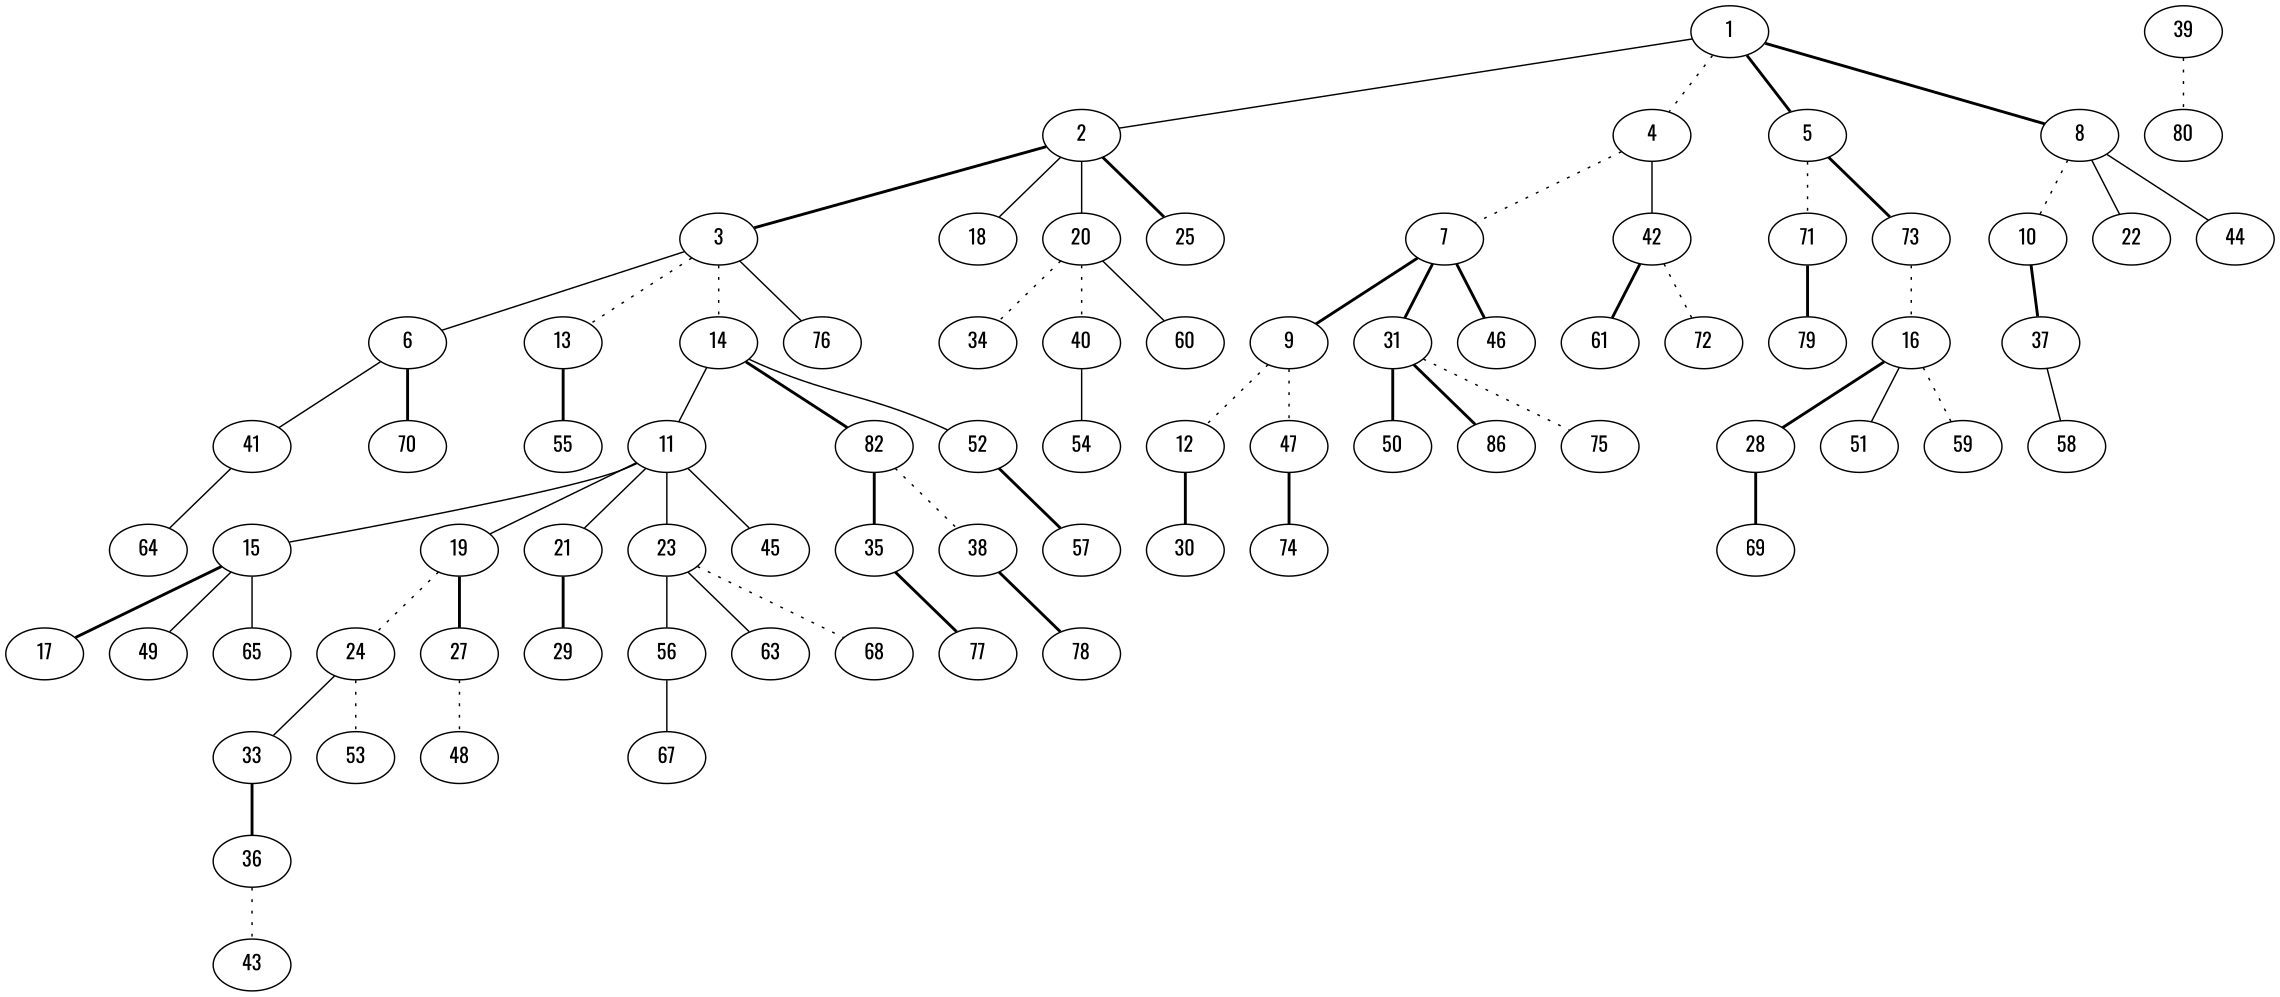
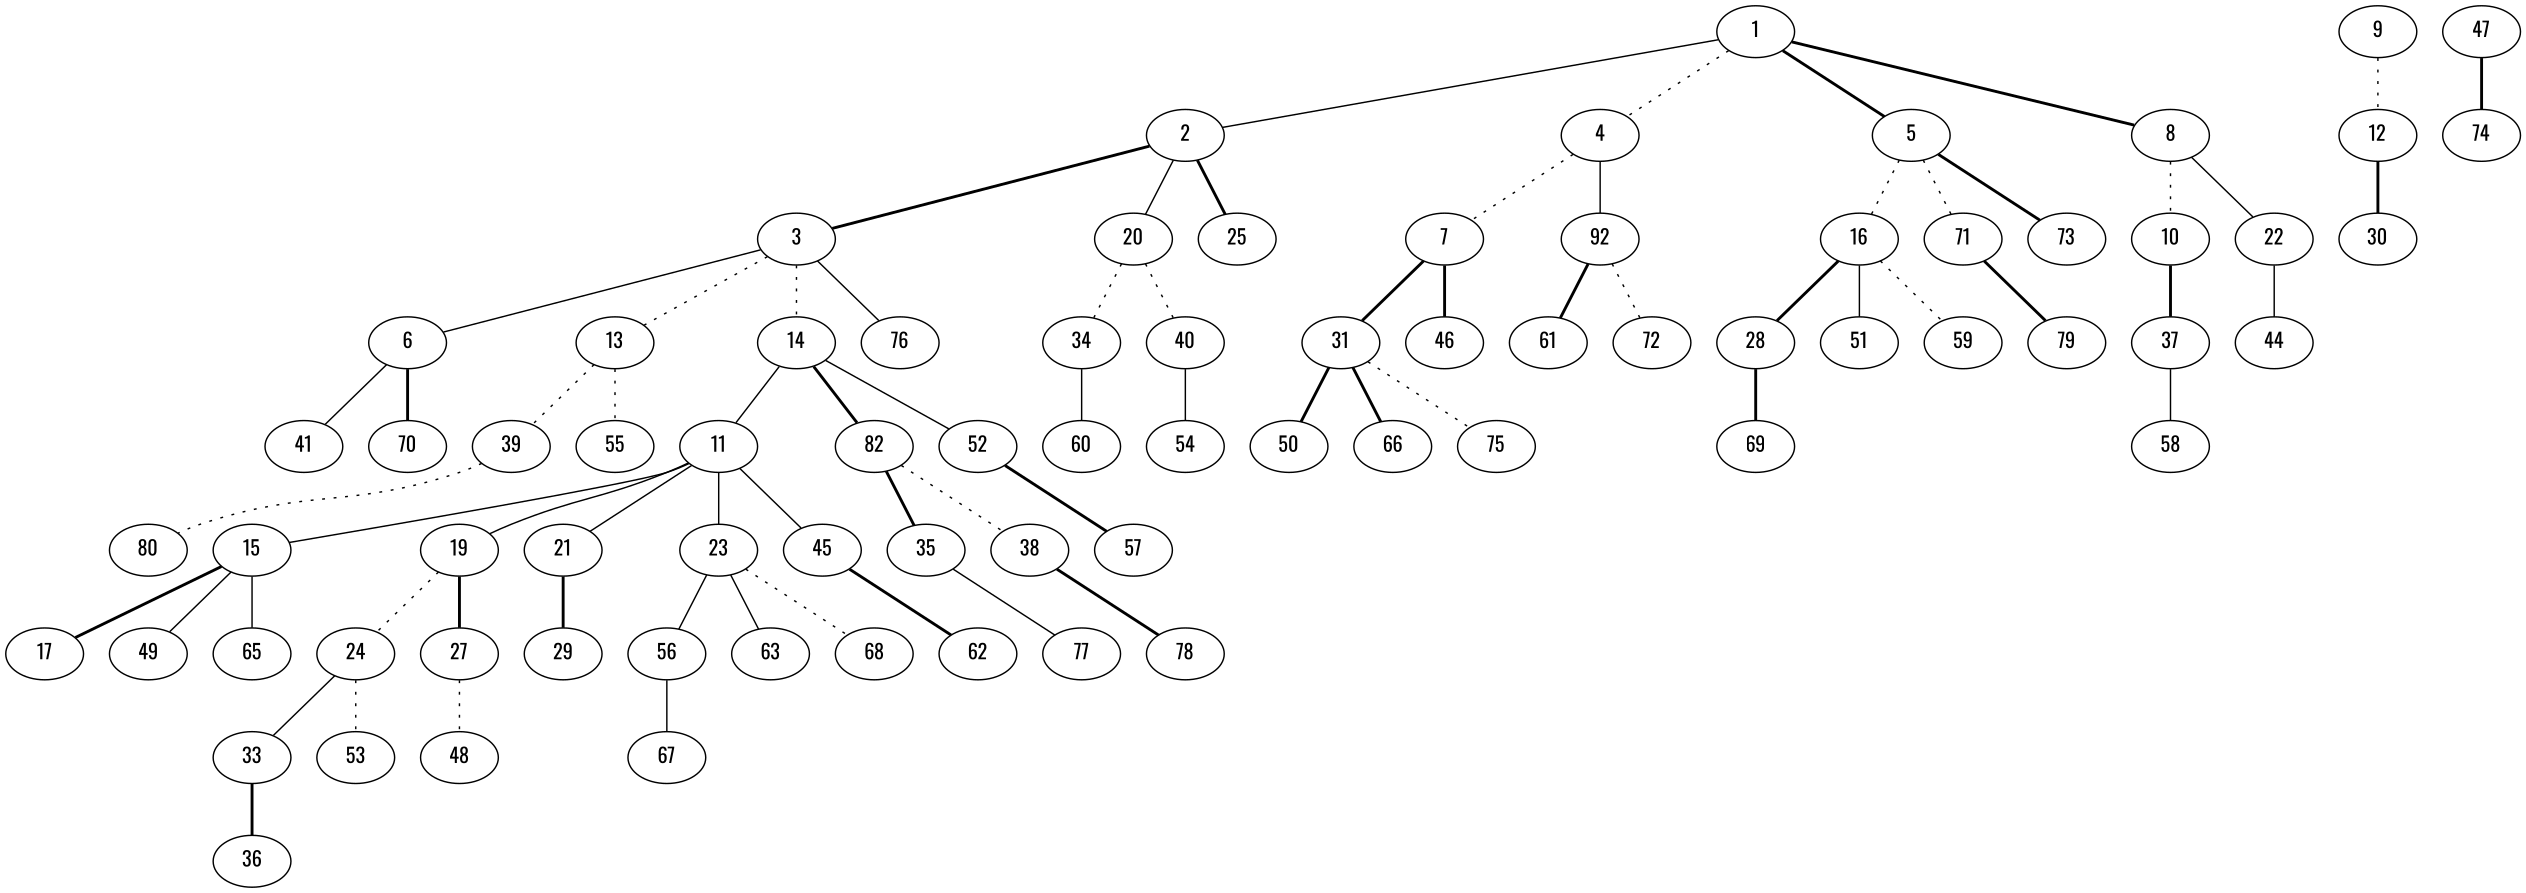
  graph {
    fontname=Oswald
    node [fontname=Oswald]
    edge [fontname=Oswald style=solid]
    1
    2
    4
    5
    8
    3
-   18
    20
    25
    7
-   42
+   42 [label=92]
    16
    71
    73
    10
    22
    44
    6
    13
    14
    76
    34
    40
    9
    31
    46
    61
    72
    28
    51
    59
    79
    37
    41
    70
    11
    15
    19
    21
    23
    45
    39
    55
    n44 [label=82]
    52
    60
    54
-   64
    17
    49
    65
    24
    27
    29
    56
    63
    68
+   62
    80
    35
    38
    57
    12
    47
    50
-   66 [label=86]
+   66
    75
    69
    30
    74
    58
    33
    53
    48
    67
    77
    78
    36
-   43
    1 -- 2
    1 -- 4 [style=dotted]
    1 -- 5 [style=bold]
    1 -- 8 [style=bold]
    2 -- 3 [style=bold]
-   2 -- 18
    2 -- 20
    2 -- 25 [style=bold]
    4 -- 7 [style=dotted]
    4 -- 42
-   73 -- 16 [style=dotted]
+   5 -- 16 [style=dotted]
    5 -- 71 [style=dotted]
    5 -- 73 [style=bold]
    8 -- 10 [style=dotted]
    8 -- 22
-   8 -- 44
+   22 -- 44
    3 -- 6
    3 -- 13 [style=dotted]
    3 -- 14 [style=dotted]
    3 -- 76
    20 -- 34 [style=dotted]
    20 -- 40 [style=dotted]
-   7 -- 9 [style=bold]
    7 -- 31 [style=bold]
    7 -- 46 [style=bold]
    42 -- 61 [style=bold]
    42 -- 72 [style=dotted]
    16 -- 28 [style=bold]
    16 -- 51
    16 -- 59 [style=dotted]
    71 -- 79 [style=bold]
    10 -- 37 [style=bold]
    6 -- 41
    6 -- 70 [style=bold]
-   13 -- 55 [style=bold]
+   13 -- 39 [style=dotted]
+   13 -- 55 [style=dotted]
    14 -- 11
    14 -- n44 [style=bold]
    14 -- 52
-   20 -- 60
+   34 -- 60
    40 -- 54
    9 -- 12 [style=dotted]
-   9 -- 47 [style=dotted]
    31 -- 50 [style=bold]
    31 -- 66 [style=bold]
    31 -- 75 [style=dotted]
    28 -- 69 [style=bold]
    37 -- 58
-   41 -- 64
    11 -- 15
    11 -- 19
    11 -- 21
    11 -- 23
    11 -- 45
    15 -- 17 [style=bold]
    15 -- 49
    15 -- 65
    19 -- 24 [style=dotted]
    19 -- 27 [style=bold]
    21 -- 29 [style=bold]
    23 -- 56
    23 -- 63
    23 -- 68 [style=dotted]
+   45 -- 62 [style=bold]
    39 -- 80 [style=dotted]
    n44 -- 35 [style=bold]
    n44 -- 38 [style=dotted]
    52 -- 57 [style=bold]
    24 -- 33
    24 -- 53 [style=dotted]
    27 -- 48 [style=dotted]
    56 -- 67
-   35 -- 77 [style=bold]
+   35 -- 77
    38 -- 78 [style=bold]
    12 -- 30 [style=bold]
    47 -- 74 [style=bold]
    33 -- 36 [style=bold]
-   36 -- 43 [style=dotted]
  }
